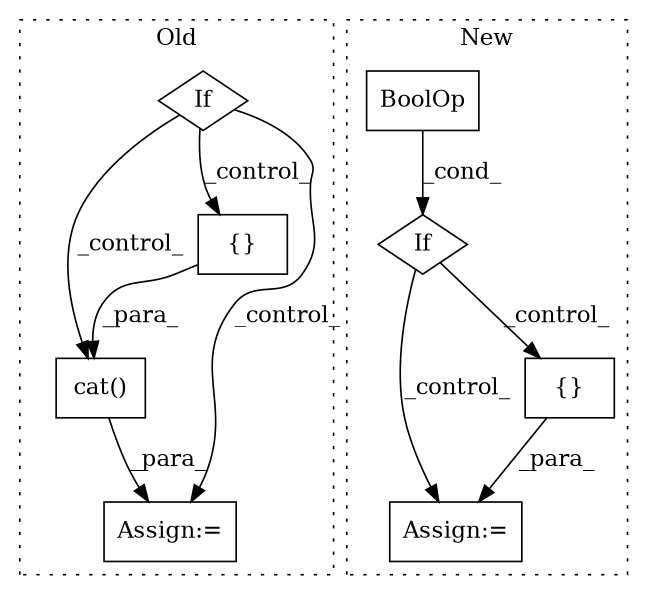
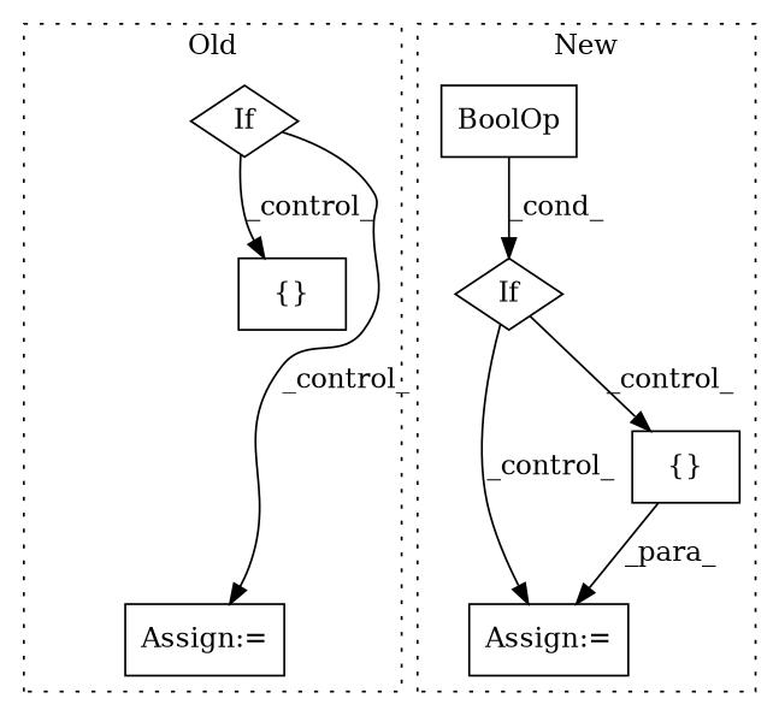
  digraph {
    node [a=68 l=3 shape=box]
-   n1 [a=75 l="27,1" label="cat()" s="14836,15154"]
    n2 [l=4 label="Assign:=" s=14832]
    n3 [a=59 l="1,0" label="{}" s="14863,15153"]
    n4 [a=96 label=If s=14744 shape=diamond]
    n5 [a=72 l=56 label=BoolOp s=19718]
    n6 [a=96 label=If s=19715 shape=diamond]
    n7 [label="Assign:=" s=19796]
    n8 [a=59 l="1,0" label="{}" s="19809,19834"]
    subgraph cluster_1 {
      label=Old
      style=dotted
-     n1
      n2
      n3
      n4
    }
    subgraph cluster_2 {
      label=New
      style=dotted
      n5
      n6
      n7
      n8
    }
-   n1 -> n2 [label=_para_]
-   n3 -> n1 [label=_para_]
-   n4 -> n1 [label=_control_]
    n4 -> n2 [label=_control_]
    n4 -> n3 [label=_control_]
    n5 -> n6 [label=_cond_]
    n6 -> n7 [label=_control_]
    n6 -> n8 [label=_control_]
    n8 -> n7 [label=_para_]
  }
